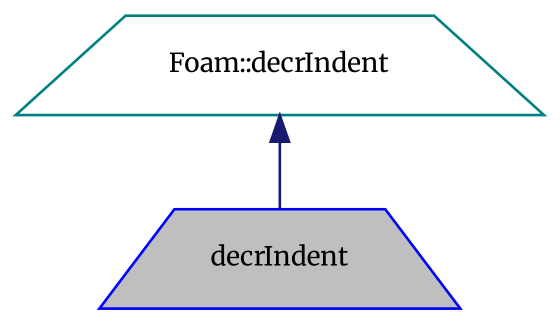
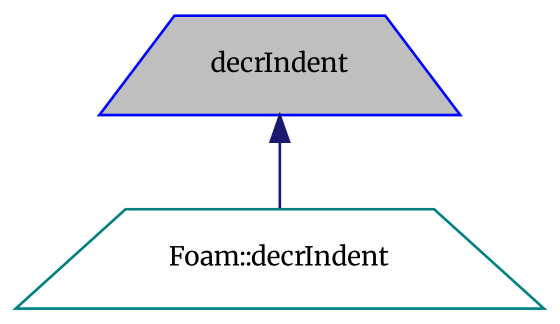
  digraph {
    rankdir=TB
    fontname=Merriweather
    node [fontname=Merriweather fontsize=10 shape=trapezium]
    n1 [color=blue fillcolor=grey75 fontcolor=black height=0.2 label=decrIndent style=filled width=0.4]
    n2 [color=teal height=0.2 label="Foam::decrIndent" width=0.4]
-   n2 -> n1 [color=midnightblue dir=back fontname=Merriweather fontsize=10 labelfontname=FreeSans labelfontsize=10 style=solid]
+   n1 -> n2 [color=midnightblue dir=back fontname=Merriweather fontsize=10 labelfontname=FreeSans labelfontsize=10 style=solid]
  }
